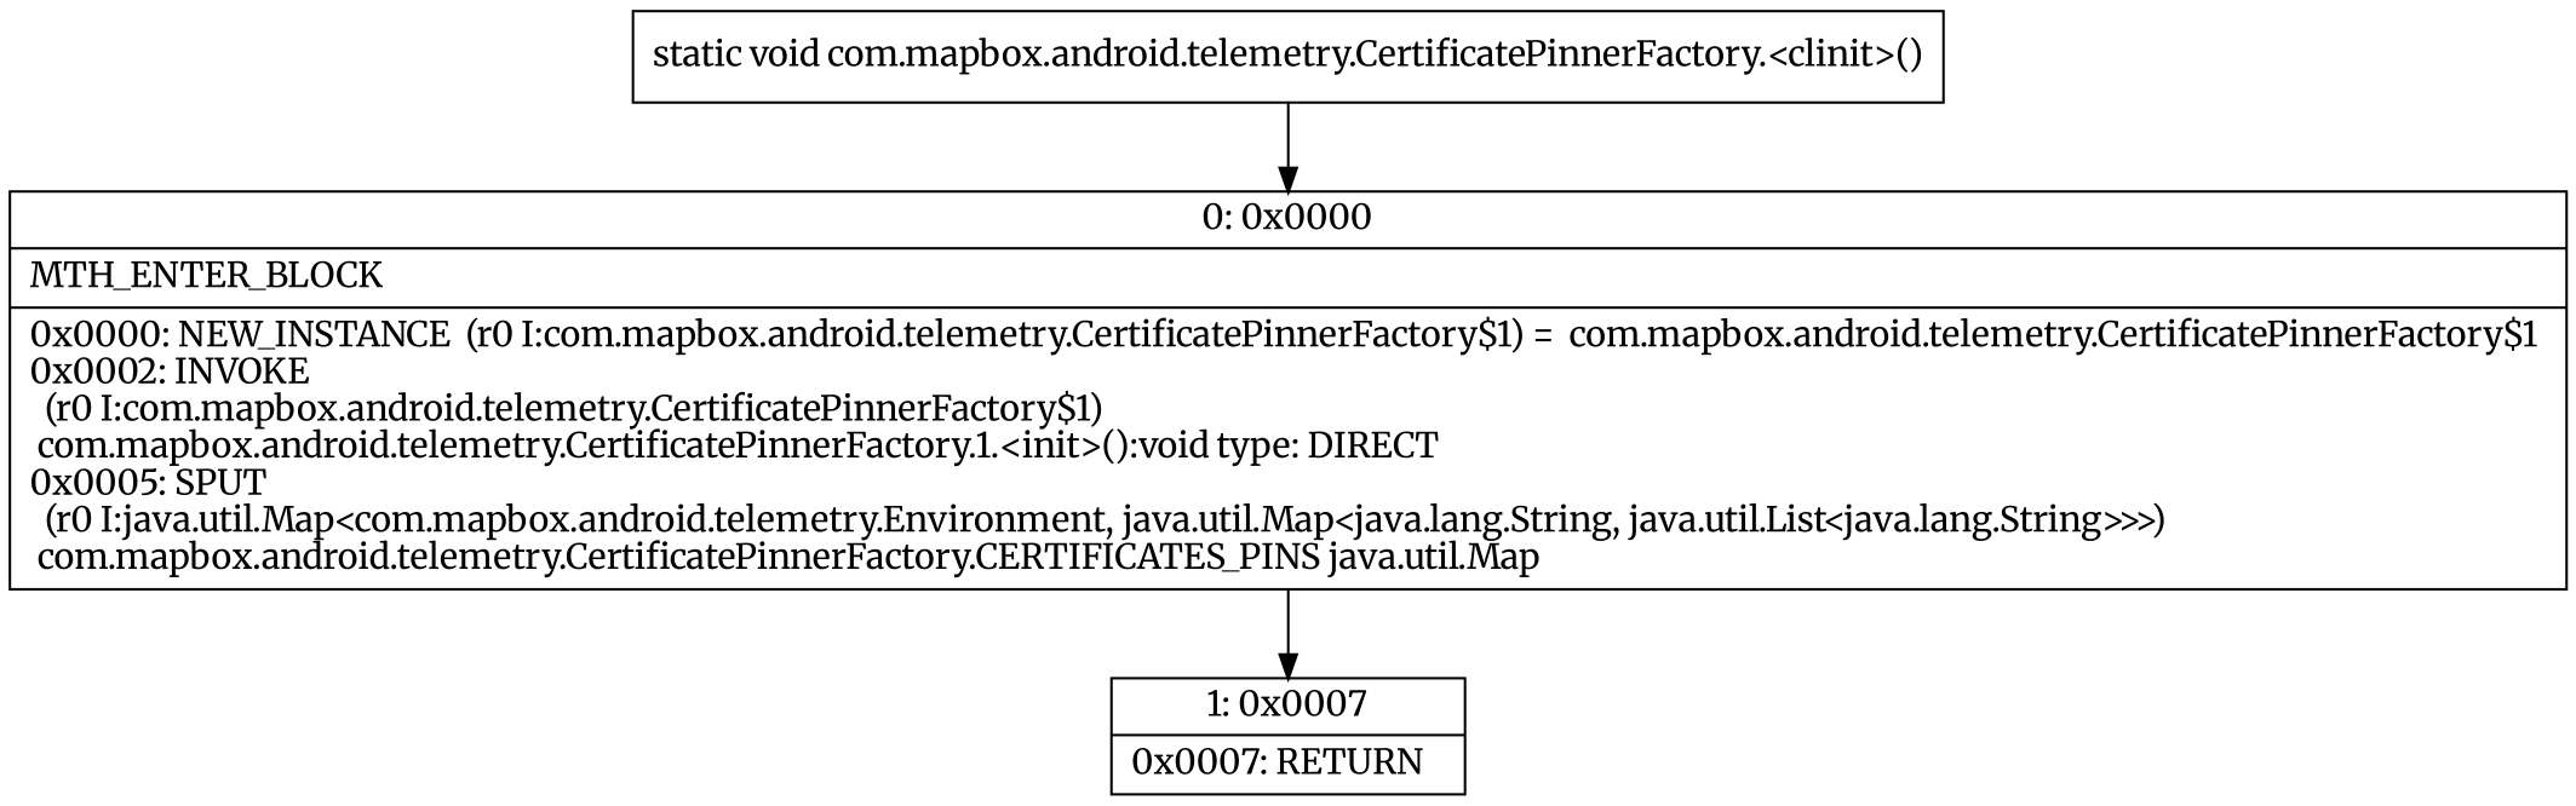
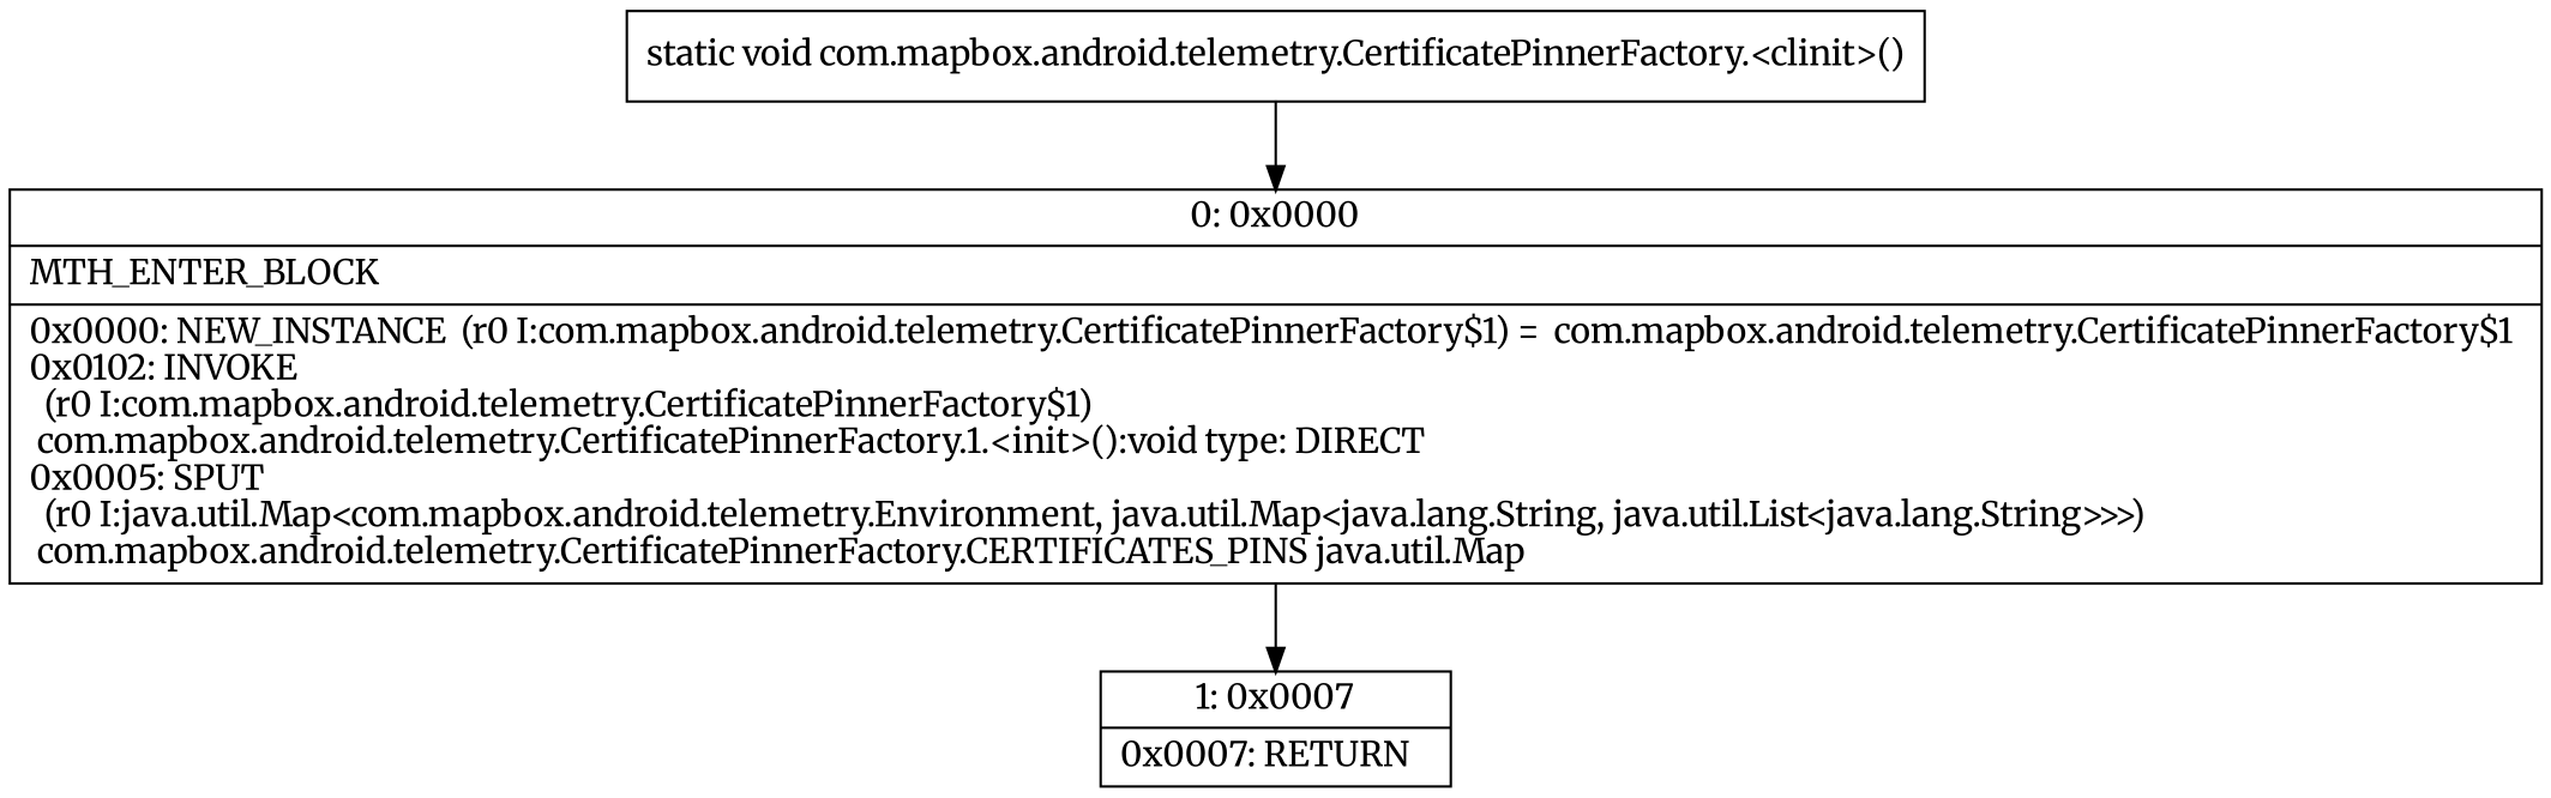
  digraph {
    fontname=Merriweather
    node [shape=record fontname=Merriweather]
    edge [fontname=Merriweather]
-   n1 [label="{0\:\ 0x0000|MTH_ENTER_BLOCK\l|0x0000: NEW_INSTANCE  (r0 I:com.mapbox.android.telemetry.CertificatePinnerFactory$1) =  com.mapbox.android.telemetry.CertificatePinnerFactory$1 \l0x0002: INVOKE  \l  (r0 I:com.mapbox.android.telemetry.CertificatePinnerFactory$1)\l com.mapbox.android.telemetry.CertificatePinnerFactory.1.\<init\>():void type: DIRECT \l0x0005: SPUT  \l  (r0 I:java.util.Map\<com.mapbox.android.telemetry.Environment, java.util.Map\<java.lang.String, java.util.List\<java.lang.String\>\>\>)\l com.mapbox.android.telemetry.CertificatePinnerFactory.CERTIFICATES_PINS java.util.Map \l}"]
+   n1 [label="{0\:\ 0x0000|MTH_ENTER_BLOCK\l|0x0000: NEW_INSTANCE  (r0 I:com.mapbox.android.telemetry.CertificatePinnerFactory$1) =  com.mapbox.android.telemetry.CertificatePinnerFactory$1 \l0x0102: INVOKE  \l  (r0 I:com.mapbox.android.telemetry.CertificatePinnerFactory$1)\l com.mapbox.android.telemetry.CertificatePinnerFactory.1.\<init\>():void type: DIRECT \l0x0005: SPUT  \l  (r0 I:java.util.Map\<com.mapbox.android.telemetry.Environment, java.util.Map\<java.lang.String, java.util.List\<java.lang.String\>\>\>)\l com.mapbox.android.telemetry.CertificatePinnerFactory.CERTIFICATES_PINS java.util.Map \l}"]
    n2 [label="{1\:\ 0x0007|0x0007: RETURN   \l}"]
    n3 [label="{static void com.mapbox.android.telemetry.CertificatePinnerFactory.\<clinit\>() }"]
    n1 -> n2
    n3 -> n1
  }
